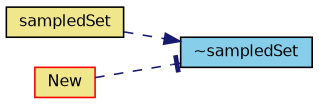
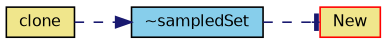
  digraph {
    rankdir=LR
    node [color=black fillcolor=khaki fontname=Helvetica fontsize=10 shape=record style=filled]
    edge [color=midnightblue fontname=Helvetica fontsize=10 labelfontname=Helvetica labelfontsize=10 style=dashed]
-   n1 [fontcolor=black height=0.2 label=sampledSet width=0.4]
+   n1 [fontcolor=black height=0.2 label=clone width=0.4]
    n2 [fillcolor=skyblue height=0.2 label="~sampledSet" width=0.4]
    n3 [color=red height=0.2 label=New width=0.4]
    n1 -> n2 [arrowhead=normal]
-   n3 -> n2 [arrowhead=tee]
+   n2 -> n3 [arrowhead=tee]
  }
